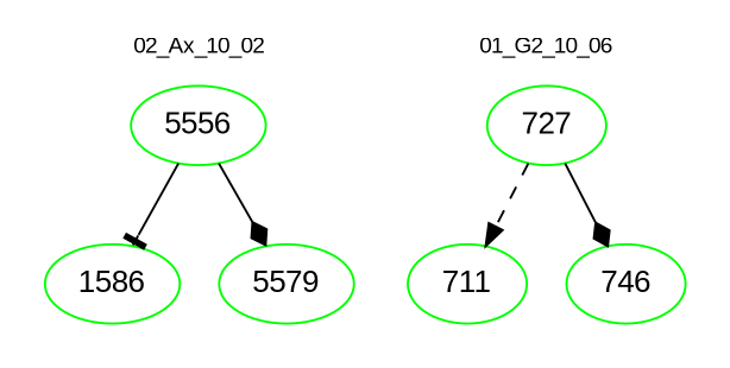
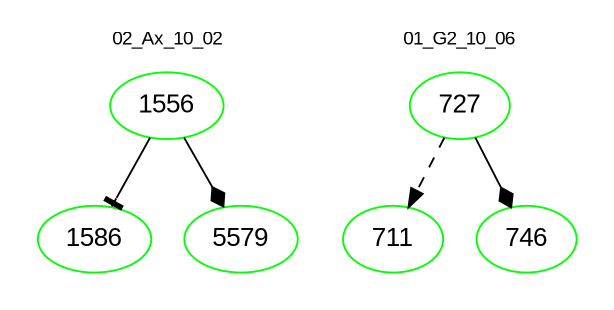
  digraph {
    fontname="Liberation Sans"
    node [color=green fontname="Liberation Sans"]
    edge [arrowhead=diamond color=black fontname="Liberation Sans" style=solid]
-   n1 [label=5556]
+   n1 [label=1556]
    n2 [label=1586]
    n3 [label=5579]
    n4 [label=727]
    n5 [label=711]
    n6 [label=746]
    subgraph cluster_1 {
      color=white
      fontsize=10
      label="02_Ax_10_02"
      n1
      n2
      n3
    }
    subgraph cluster_2 {
      color=white
      fontsize=10
      label="01_G2_10_06"
      n4
      n5
      n6
    }
    n1 -> n2 [arrowhead=tee]
    n1 -> n3
    n4 -> n5 [arrowhead=normal style=dashed]
    n4 -> n6
  }
